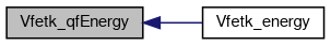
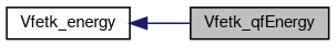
  digraph {
    rankdir=LR
    node [color=black fontname=FreeSans fontsize=10 shape=record style=filled]
    n1 [fillcolor=grey75 fontcolor=black height=0.2 label=Vfetk_qfEnergy width=0.4]
    n2 [fillcolor=white height=0.2 label=Vfetk_energy width=0.4]
-   n1 -> n2 [color=midnightblue dir=back fontname=FreeSans fontsize=10 labelfontname=FreeSans labelfontsize=10 style=solid]
+   n2 -> n1 [color=midnightblue dir=back fontname=FreeSans fontsize=10 labelfontname=FreeSans labelfontsize=10 style=solid]
  }
